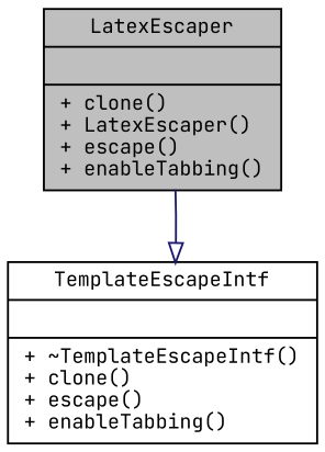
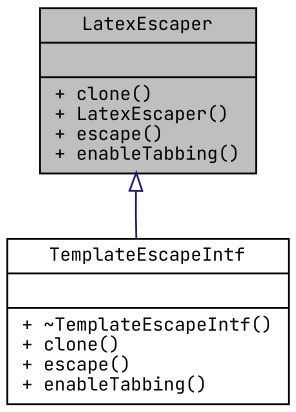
  digraph {
    fontname="JetBrains Mono"
    node [color=black fontname="JetBrains Mono" fontsize=10 shape=record style=filled]
    n1 [fillcolor=grey75 fontcolor=black height=0.2 label="{LatexEscaper\n||+ clone()\l+ LatexEscaper()\l+ escape()\l+ enableTabbing()\l}" width=0.4]
    n2 [fillcolor=white height=0.2 label="{TemplateEscapeIntf\n||+ ~TemplateEscapeIntf()\l+ clone()\l+ escape()\l+ enableTabbing()\l}" width=0.4]
-   n2 -> n1 [arrowtail=onormal color=midnightblue dir=back fontname="JetBrains Mono" fontsize=10 labelfontname=Helvetica labelfontsize=10 style=solid]
+   n1 -> n2 [arrowtail=onormal color=midnightblue dir=back fontname="JetBrains Mono" fontsize=10 labelfontname=Helvetica labelfontsize=10 style=solid]
  }
